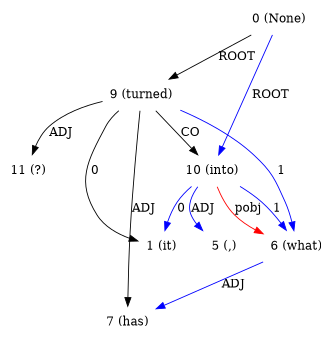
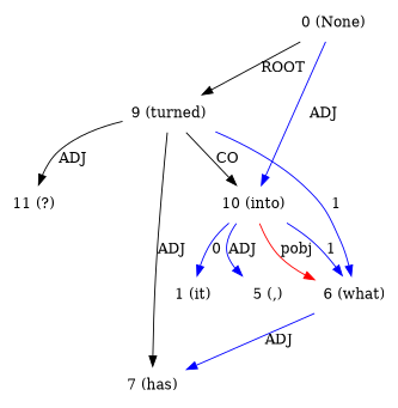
  digraph {
    node [shape=plaintext]
    edge [dir=forward color=blue]
    n1 [label="0 (None)"]
    n2 [label="9 (turned)"]
    n3 [label="10 (into)"]
    n4 [label="6 (what)"]
    n5 [label="7 (has)"]
    n6 [label="1 (it)"]
    n7 [label="11 (?)"]
    n8 [label="5 (,)"]
    n1 -> n2 [label=ROOT color=""]
-   n1 -> n3 [label=ROOT]
+   n1 -> n3 [label=ADJ]
    n2 -> n3 [label=CO color=""]
    n2 -> n4 [label=1]
    n2 -> n5 [label=ADJ color=""]
-   n2 -> n6 [label=0 color=""]
    n2 -> n7 [label=ADJ color=""]
    n3 -> n4 [color=red label=pobj]
    n3 -> n4 [label=1]
    n3 -> n6 [label=0]
    n3 -> n8 [label=ADJ]
    n4 -> n5 [label=ADJ]
  }
